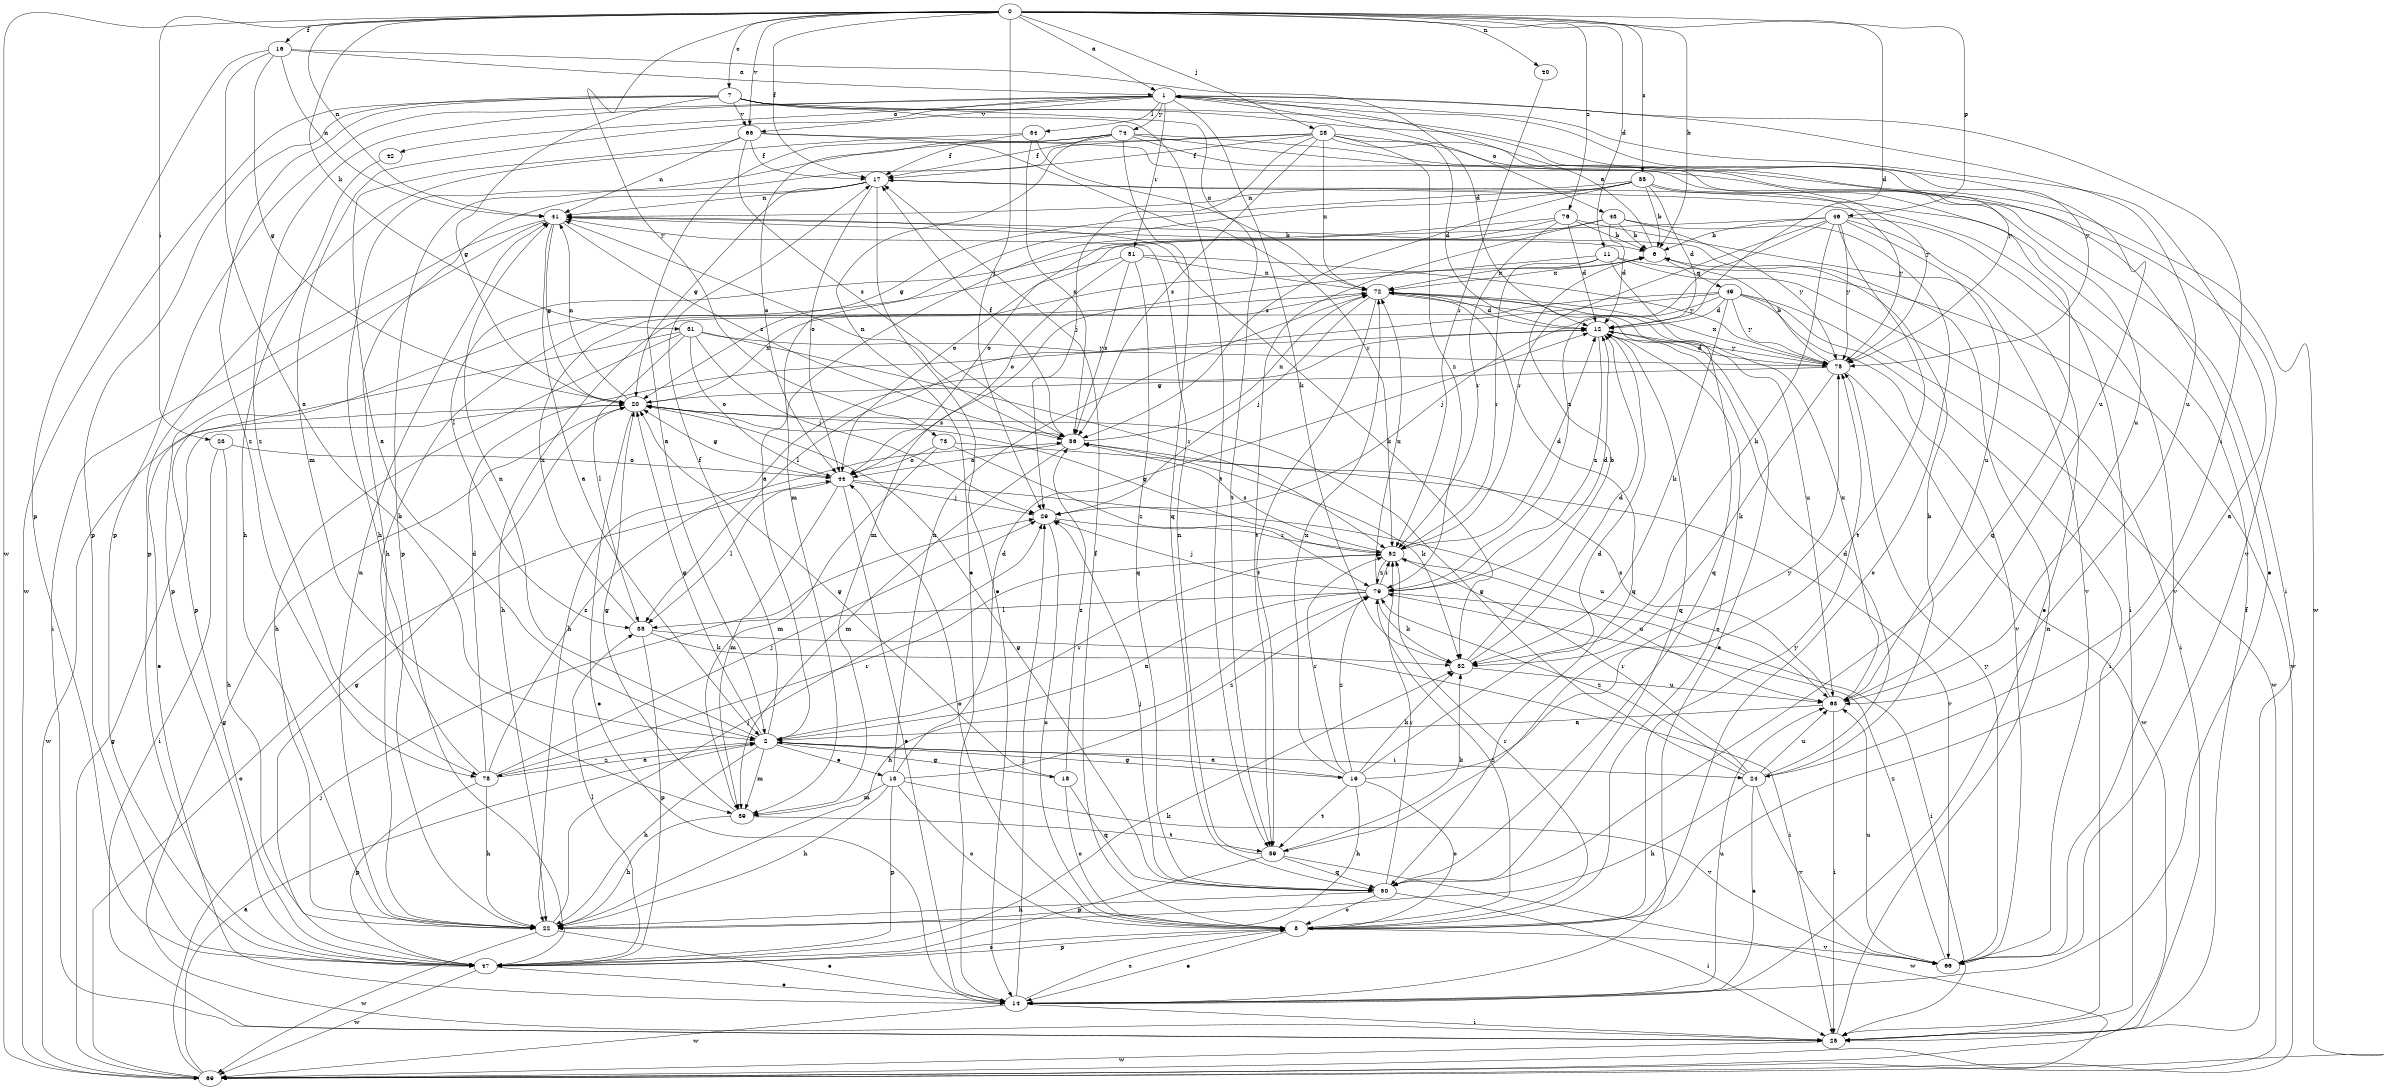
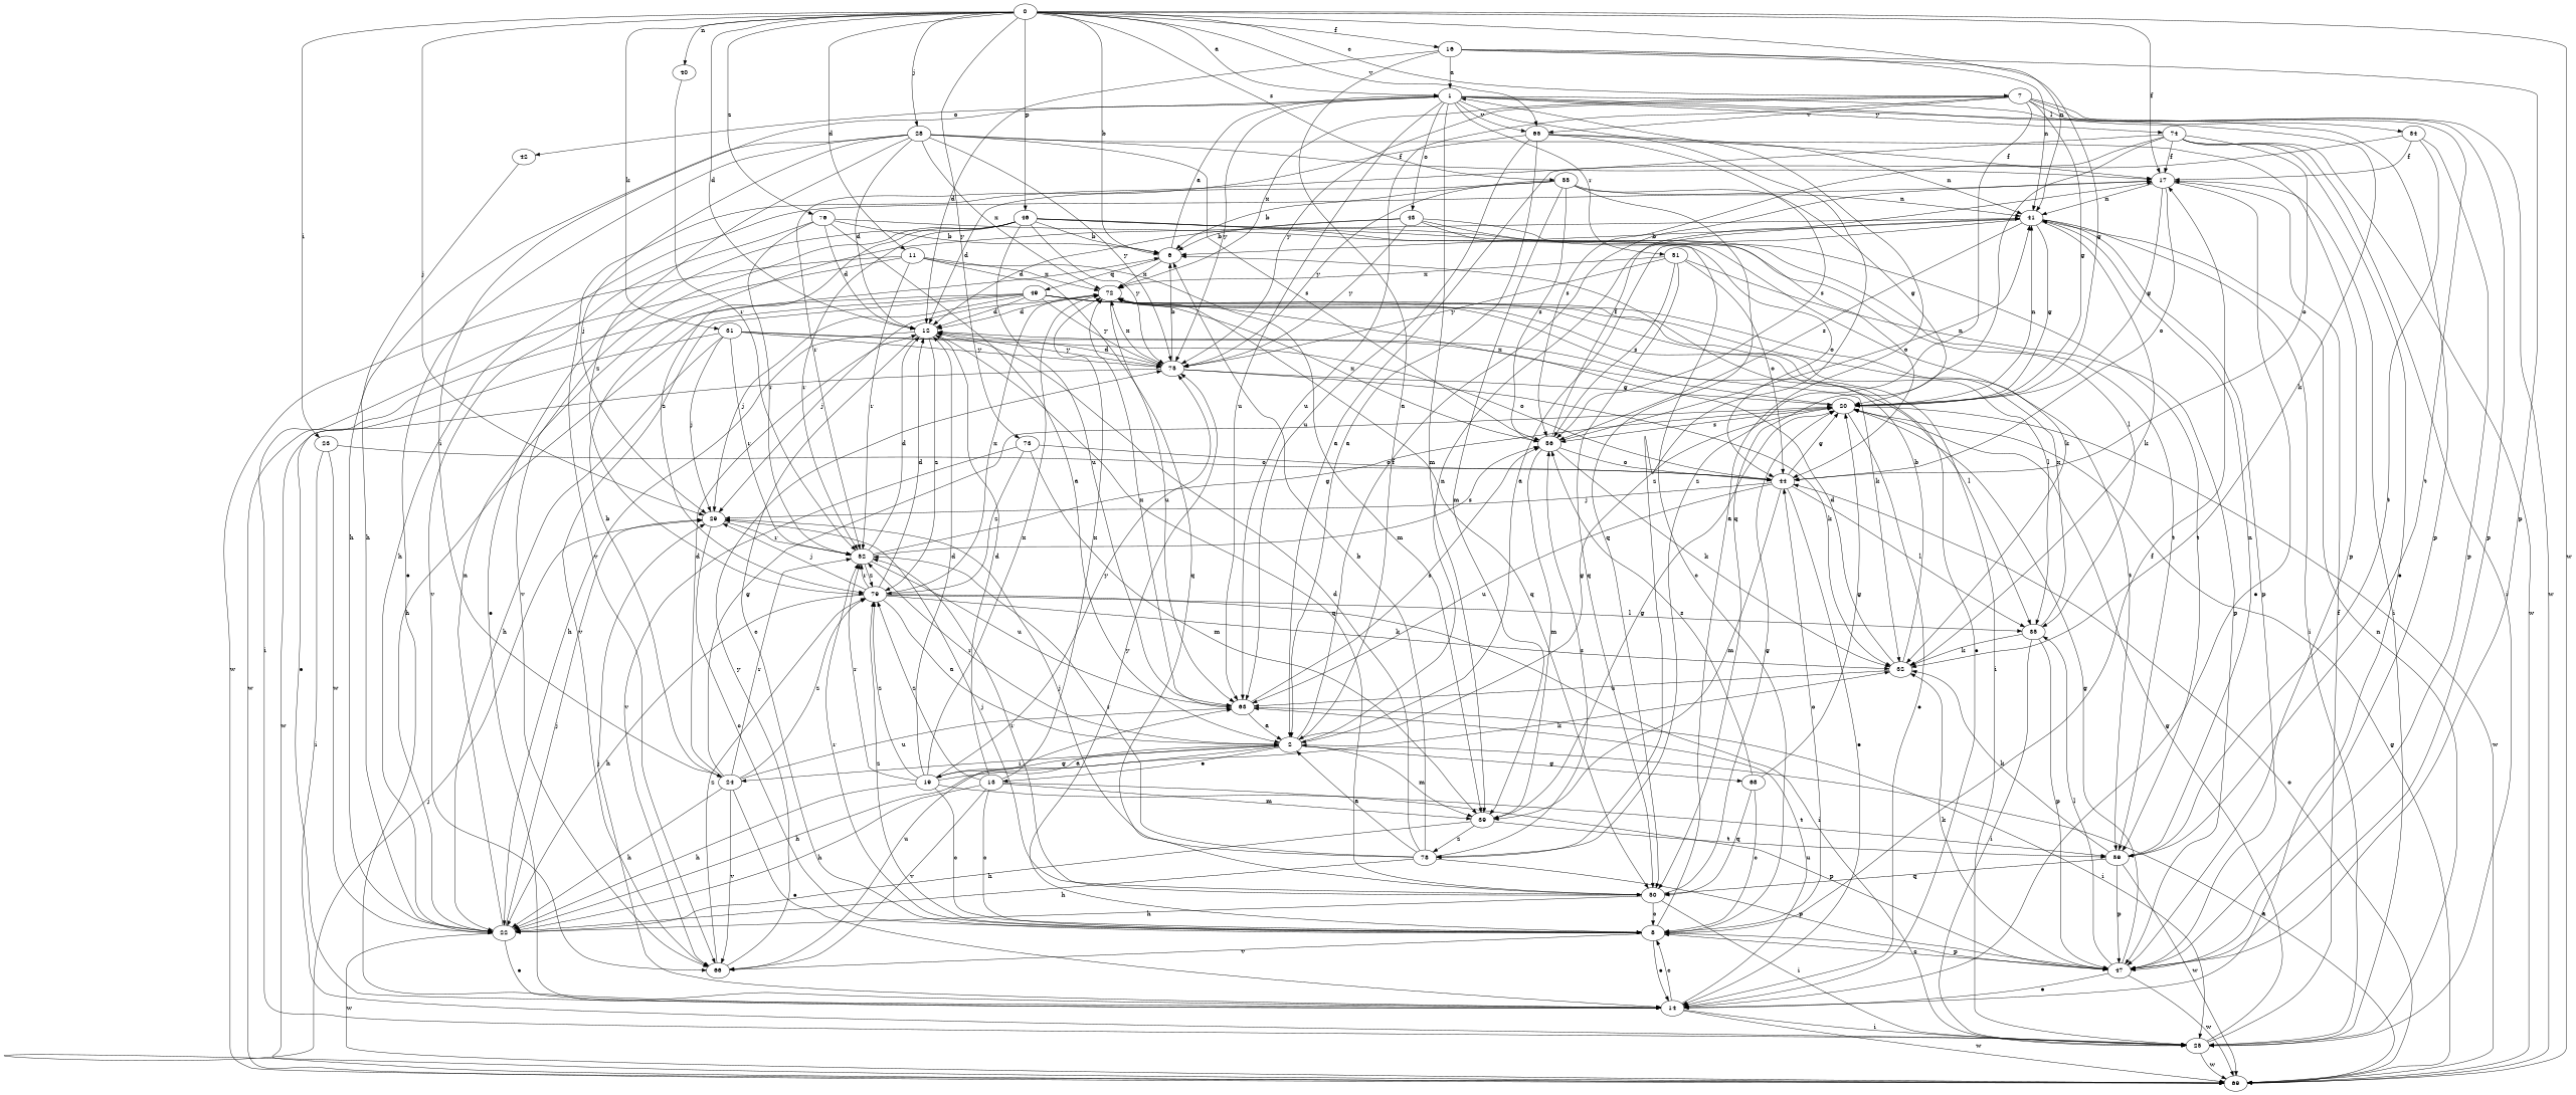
  strict digraph {
    0
    1
    6
    7
    11
    12
    16
    17
    23
    28
    29
    31
    40
    41
    46
    55
    65
    69
    73
    76
    24
    32
    34
    39
    42
    43
    47
    51
    63
    74
    75
    78
    49
    72
    20
    59
    52
    25
    50
    22
    8
    79
    2
    14
    44
    56
    35
    66
    13
-   18
+   18 [label=68]
    19
    0 -> 1 [label=a]
    0 -> 6 [label=b]
    0 -> 7 [label=c]
    0 -> 11 [label=d]
    0 -> 12 [label=d]
    0 -> 16 [label=f]
    0 -> 17 [label=f]
    0 -> 23 [label=i]
    0 -> 28 [label=j]
    0 -> 29 [label=j]
    0 -> 31 [label=k]
    0 -> 40 [label=n]
    0 -> 41 [label=n]
    0 -> 46 [label=p]
    0 -> 55 [label=s]
    0 -> 65 [label=v]
    0 -> 69 [label=w]
    0 -> 73 [label=y]
    0 -> 76 [label=z]
    1 -> 65 [label=v]
    1 -> 24 [label=i]
    1 -> 32 [label=k]
    1 -> 34 [label=l]
    1 -> 39 [label=m]
    1 -> 42 [label=o]
    1 -> 43 [label=o]
    1 -> 47 [label=p]
    1 -> 51 [label=r]
    1 -> 63 [label=u]
    1 -> 74 [label=y]
    1 -> 75 [label=y]
    1 -> 78 [label=z]
    6 -> 1 [label=a]
    6 -> 49 [label=q]
    6 -> 72 [label=x]
    7 -> 65 [label=v]
    7 -> 69 [label=w]
    7 -> 47 [label=p]
    7 -> 63 [label=u]
    7 -> 75 [label=y]
    7 -> 78 [label=z]
    7 -> 72 [label=x]
    7 -> 20 [label=g]
    7 -> 59 [label=t]
    11 -> 69 [label=w]
    11 -> 39 [label=m]
    11 -> 72 [label=x]
    11 -> 52 [label=r]
    11 -> 25 [label=i]
    11 -> 50 [label=q]
    12 -> 75 [label=y]
    12 -> 50 [label=q]
    12 -> 22 [label=h]
    12 -> 8 [label=c]
    12 -> 79 [label=z]
    16 -> 1 [label=a]
    16 -> 12 [label=d]
    16 -> 41 [label=n]
    16 -> 47 [label=p]
    16 -> 20 [label=g]
    16 -> 2 [label=a]
    17 -> 41 [label=n]
    17 -> 20 [label=g]
    17 -> 25 [label=i]
    17 -> 22 [label=h]
    17 -> 14 [label=e]
    17 -> 44 [label=o]
    23 -> 25 [label=i]
-   23 -> 22 [label=h]
+   23 -> 22 [label=w]
    23 -> 44 [label=o]
    28 -> 12 [label=d]
    28 -> 17 [label=f]
    28 -> 29 [label=j]
    28 -> 47 [label=p]
    28 -> 75 [label=y]
    28 -> 72 [label=x]
    28 -> 22 [label=h]
    28 -> 79 [label=z]
    28 -> 14 [label=e]
    28 -> 56 [label=s]
    29 -> 52 [label=r]
    29 -> 8 [label=c]
    31 -> 29 [label=j]
    31 -> 75 [label=y]
    31 -> 52 [label=r]
    31 -> 22 [label=h]
    31 -> 14 [label=e]
    31 -> 44 [label=o]
    31 -> 35 [label=l]
    40 -> 52 [label=r]
    41 -> 6 [label=b]
    41 -> 32 [label=k]
    41 -> 47 [label=p]
    41 -> 20 [label=g]
    41 -> 25 [label=i]
    41 -> 2 [label=a]
    41 -> 56 [label=s]
    46 -> 6 [label=b]
    46 -> 32 [label=k]
    46 -> 63 [label=u]
    46 -> 75 [label=y]
    46 -> 59 [label=t]
    46 -> 52 [label=r]
    46 -> 79 [label=z]
    46 -> 14 [label=e]
    46 -> 35 [label=l]
    46 -> 66 [label=v]
    55 -> 6 [label=b]
    55 -> 12 [label=d]
    55 -> 41 [label=n]
    55 -> 39 [label=m]
    55 -> 75 [label=y]
    55 -> 20 [label=g]
    55 -> 50 [label=q]
    55 -> 56 [label=s]
    65 -> 17 [label=f]
    65 -> 41 [label=n]
    65 -> 63 [label=u]
    65 -> 52 [label=r]
    65 -> 2 [label=a]
    65 -> 56 [label=s]
    69 -> 29 [label=j]
    69 -> 20 [label=g]
    69 -> 2 [label=a]
    69 -> 44 [label=o]
    73 -> 39 [label=m]
    73 -> 79 [label=z]
    73 -> 44 [label=o]
    73 -> 66 [label=v]
    76 -> 6 [label=b]
    76 -> 12 [label=d]
    76 -> 52 [label=r]
    76 -> 2 [label=a]
    76 -> 44 [label=o]
    76 -> 66 [label=v]
    24 -> 6 [label=b]
    24 -> 12 [label=d]
    24 -> 63 [label=u]
    24 -> 20 [label=g]
    24 -> 52 [label=r]
    24 -> 22 [label=h]
    24 -> 79 [label=z]
    24 -> 14 [label=e]
    24 -> 66 [label=v]
    32 -> 6 [label=b]
    32 -> 12 [label=d]
    32 -> 63 [label=u]
    34 -> 17 [label=f]
    34 -> 47 [label=p]
    34 -> 59 [label=t]
    34 -> 56 [label=s]
    39 -> 20 [label=g]
    39 -> 59 [label=t]
    39 -> 22 [label=h]
    42 -> 22 [label=h]
    43 -> 6 [label=b]
    43 -> 12 [label=d]
    43 -> 75 [label=y]
    43 -> 59 [label=t]
    43 -> 8 [label=c]
    43 -> 44 [label=o]
    47 -> 69 [label=w]
    47 -> 32 [label=k]
    47 -> 20 [label=g]
    47 -> 8 [label=c]
    47 -> 14 [label=e]
    47 -> 35 [label=l]
    51 -> 47 [label=p]
    51 -> 75 [label=y]
    51 -> 72 [label=x]
    51 -> 50 [label=q]
    51 -> 44 [label=o]
    51 -> 56 [label=s]
    63 -> 72 [label=x]
    63 -> 25 [label=i]
    63 -> 2 [label=a]
    63 -> 56 [label=s]
    74 -> 17 [label=f]
    74 -> 69 [label=w]
    74 -> 25 [label=i]
    74 -> 50 [label=q]
    74 -> 2 [label=a]
    74 -> 14 [label=e]
    74 -> 44 [label=o]
    74 -> 66 [label=v]
    75 -> 6 [label=b]
    75 -> 12 [label=d]
    75 -> 69 [label=w]
    75 -> 32 [label=k]
    75 -> 72 [label=x]
    75 -> 20 [label=g]
    78 -> 6 [label=b]
    78 -> 12 [label=d]
    78 -> 29 [label=j]
    78 -> 47 [label=p]
    78 -> 52 [label=r]
    78 -> 22 [label=h]
    78 -> 2 [label=a]
    78 -> 56 [label=s]
    49 -> 12 [label=d]
    49 -> 29 [label=j]
    49 -> 69 [label=w]
    49 -> 32 [label=k]
    49 -> 75 [label=y]
    49 -> 25 [label=i]
    49 -> 22 [label=h]
    49 -> 35 [label=l]
    49 -> 66 [label=v]
    72 -> 12 [label=d]
    72 -> 29 [label=j]
    72 -> 63 [label=u]
    72 -> 59 [label=t]
    72 -> 50 [label=q]
    72 -> 14 [label=e]
    20 -> 41 [label=n]
    20 -> 69 [label=w]
    20 -> 72 [label=x]
    20 -> 14 [label=e]
    20 -> 56 [label=s]
    59 -> 41 [label=n]
    59 -> 69 [label=w]
    59 -> 32 [label=k]
    59 -> 47 [label=p]
    59 -> 50 [label=q]
    52 -> 12 [label=d]
    52 -> 63 [label=u]
    52 -> 20 [label=g]
    52 -> 79 [label=z]
    52 -> 56 [label=s]
    25 -> 17 [label=f]
    25 -> 41 [label=n]
    25 -> 69 [label=w]
    25 -> 20 [label=g]
    50 -> 29 [label=j]
    50 -> 20 [label=g]
    50 -> 52 [label=r]
    50 -> 25 [label=i]
    50 -> 22 [label=h]
    50 -> 8 [label=c]
    22 -> 29 [label=j]
    22 -> 41 [label=n]
    22 -> 69 [label=w]
    22 -> 14 [label=e]
    8 -> 1 [label=a]
    8 -> 17 [label=f]
    8 -> 47 [label=p]
    8 -> 75 [label=y]
    8 -> 52 [label=r]
    8 -> 79 [label=z]
    8 -> 14 [label=e]
    8 -> 44 [label=o]
    8 -> 66 [label=v]
    79 -> 12 [label=d]
    79 -> 29 [label=j]
    79 -> 32 [label=k]
    79 -> 72 [label=x]
    79 -> 52 [label=r]
    79 -> 25 [label=i]
    79 -> 22 [label=h]
    79 -> 2 [label=a]
    79 -> 35 [label=l]
    2 -> 17 [label=f]
    2 -> 41 [label=n]
    2 -> 24 [label=i]
    2 -> 39 [label=m]
-   2 -> 78 [label=z]
+   39 -> 78 [label=z]
    2 -> 20 [label=g]
    2 -> 52 [label=r]
    2 -> 22 [label=h]
    2 -> 13 [label=e]
    2 -> 18 [label=g]
    2 -> 19 [label=g]
    14 -> 29 [label=j]
    14 -> 69 [label=w]
    14 -> 63 [label=u]
    14 -> 25 [label=i]
    14 -> 8 [label=c]
    44 -> 29 [label=j]
    44 -> 39 [label=m]
    44 -> 63 [label=u]
    44 -> 20 [label=g]
    44 -> 14 [label=e]
    44 -> 35 [label=l]
    56 -> 17 [label=f]
    56 -> 41 [label=n]
    56 -> 32 [label=k]
    56 -> 39 [label=m]
    56 -> 72 [label=x]
    56 -> 44 [label=o]
    35 -> 32 [label=k]
    35 -> 47 [label=p]
    35 -> 72 [label=x]
    35 -> 25 [label=i]
    66 -> 63 [label=u]
    66 -> 75 [label=y]
    66 -> 79 [label=z]
    13 -> 12 [label=d]
    13 -> 39 [label=m]
    13 -> 47 [label=p]
    13 -> 72 [label=x]
    13 -> 22 [label=h]
    13 -> 8 [label=c]
    13 -> 79 [label=z]
    13 -> 66 [label=v]
    18 -> 20 [label=g]
    18 -> 50 [label=q]
    18 -> 8 [label=c]
    18 -> 56 [label=s]
    19 -> 12 [label=d]
    19 -> 32 [label=k]
    19 -> 75 [label=y]
    19 -> 72 [label=x]
    19 -> 59 [label=t]
    19 -> 52 [label=r]
    19 -> 22 [label=h]
    19 -> 8 [label=c]
    19 -> 79 [label=z]
    19 -> 2 [label=a]
  }
